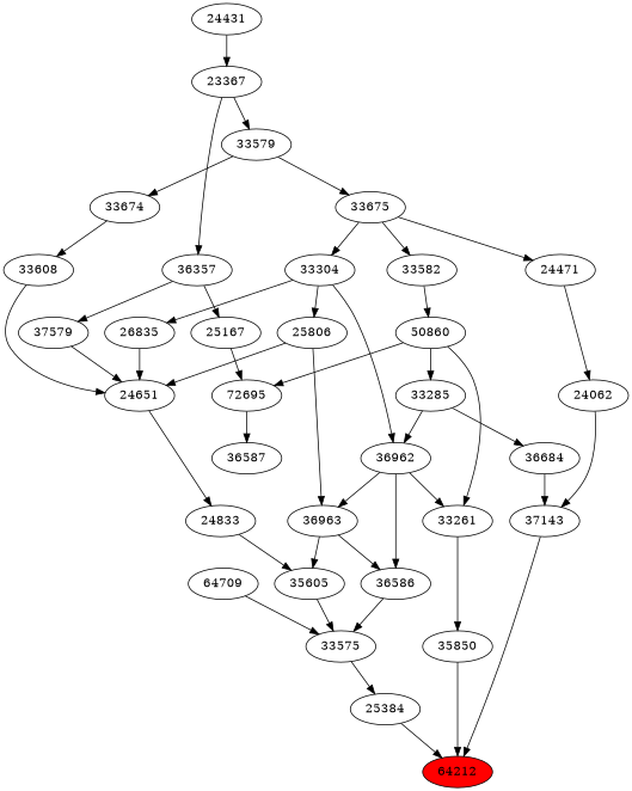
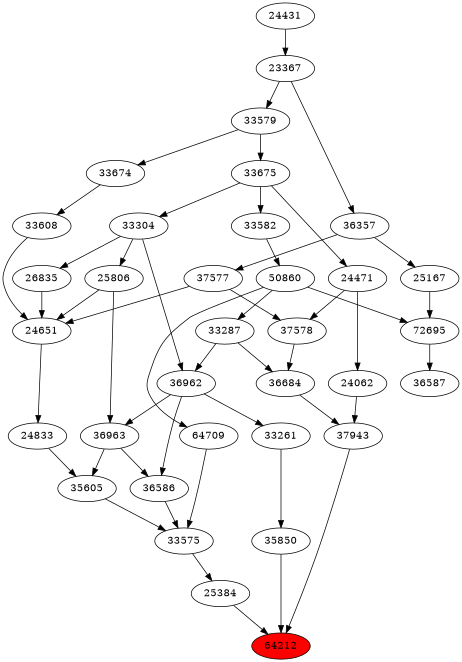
  strict digraph {
    n1 [fillcolor=red label=64212 style=filled]
    n2 [label=35850]
    n3 [label=25384]
-   n4 [label=37143]
+   n4 [label=37943]
    n5 [label=33261]
    n6 [label=33575]
    n7 [label=36684]
    n8 [label=24062]
    n9 [label=36962]
    n10 [label=36963]
    n11 [label=36586]
    n12 [label=35605]
    n13 [label=26835]
    n14 [label=24651]
    n15 [label=64709]
-   n16 [label=33285]
+   n16 [label=33287]
+   n17 [label=37578]
    n18 [label=24471]
    n19 [label=33304]
    n20 [label=25806]
    n21 [label=36587]
    n22 [label=24833]
    n23 [label=50860]
    n24 [label=72695]
-   n25 [label=37579]
+   n25 [label=37577]
    n26 [label=33675]
    n27 [label=33582]
    n28 [label=36357]
    n29 [label=25167]
    n30 [label=33579]
    n31 [label=33674]
    n32 [label=33608]
    n33 [label=23367]
    n34 [label=24431]
    n2 -> n1
    n3 -> n1
    n4 -> n1
    n5 -> n2
    n6 -> n3
    n7 -> n4
    n8 -> n4
    n9 -> n5
    n9 -> n10
    n9 -> n11
    n10 -> n11
    n10 -> n12
    n11 -> n6
    n12 -> n6
    n13 -> n14
    n14 -> n22
    n15 -> n6
    n16 -> n7
    n16 -> n9
+   n17 -> n7
    n18 -> n8
+   n18 -> n17
    n19 -> n9
    n19 -> n13
    n19 -> n20
    n20 -> n10
    n20 -> n14
    n22 -> n12
-   n23 -> n5
+   n23 -> n15
    n23 -> n16
    n23 -> n24
    n24 -> n21
    n25 -> n14
+   n25 -> n17
    n26 -> n18
    n26 -> n19
    n26 -> n27
    n27 -> n23
    n28 -> n25
    n28 -> n29
    n29 -> n24
    n30 -> n26
    n30 -> n31
    n31 -> n32
    n32 -> n14
    n33 -> n28
    n33 -> n30
    n34 -> n33
  }
